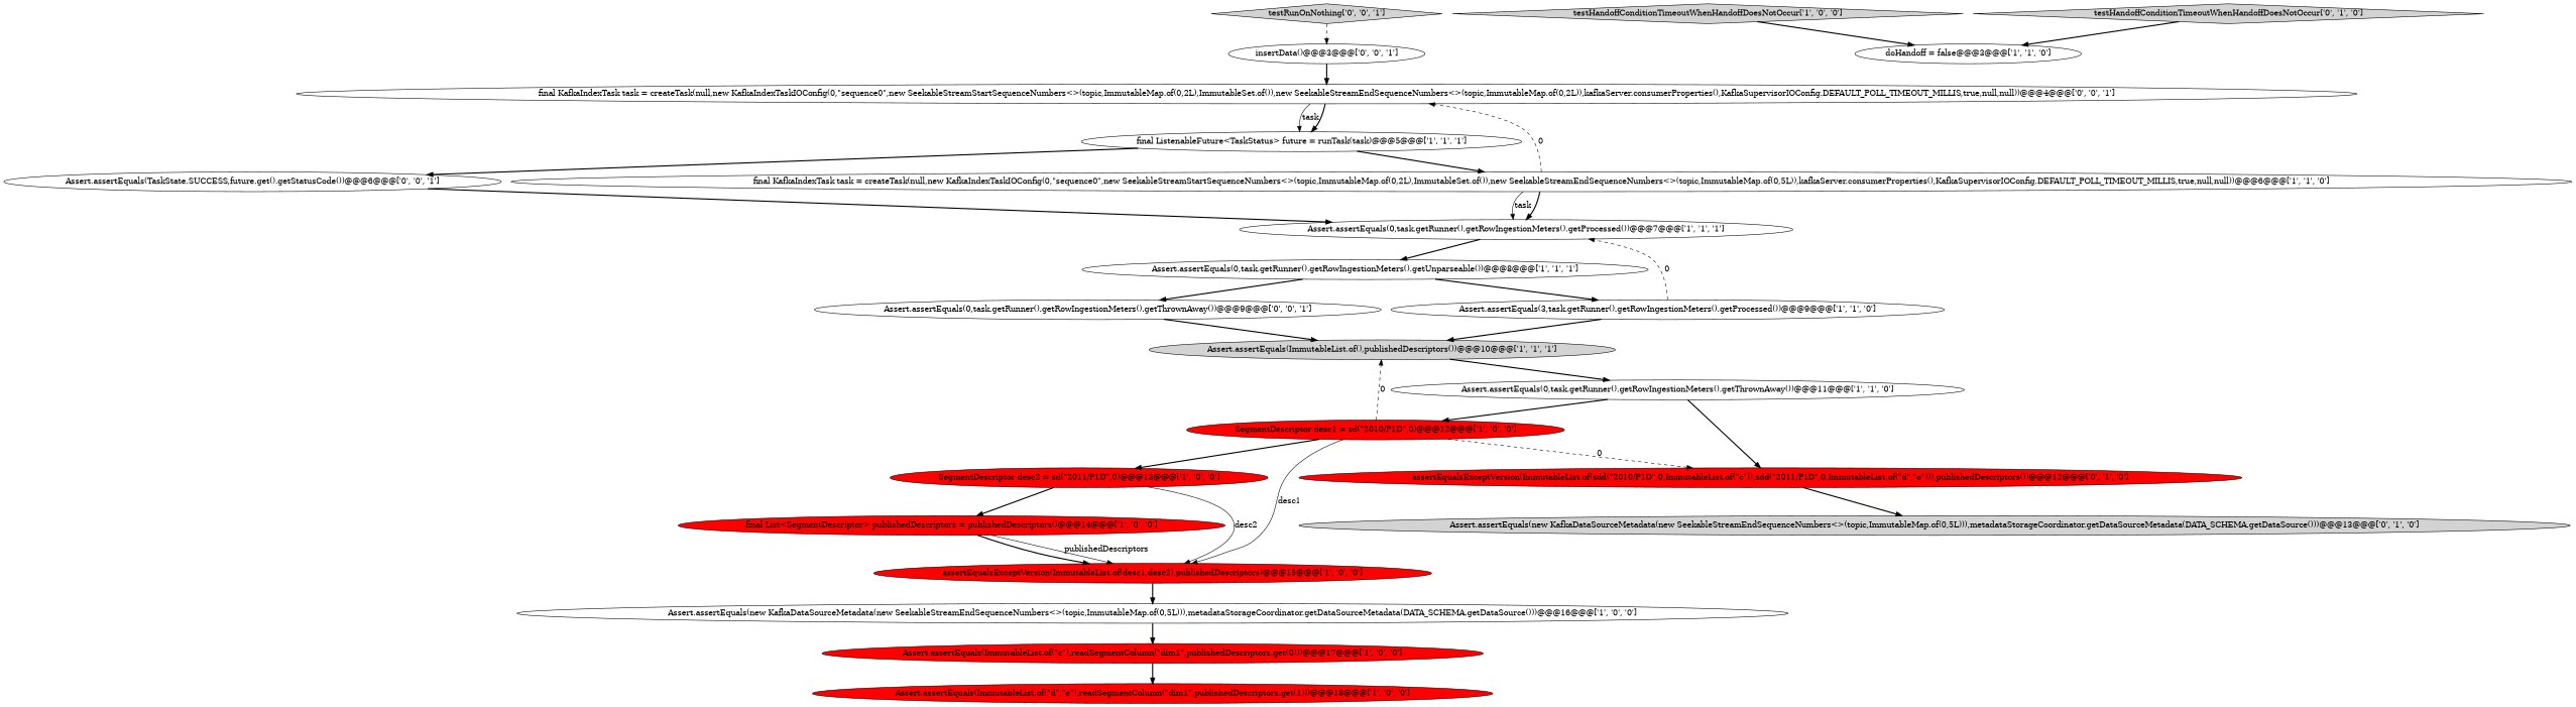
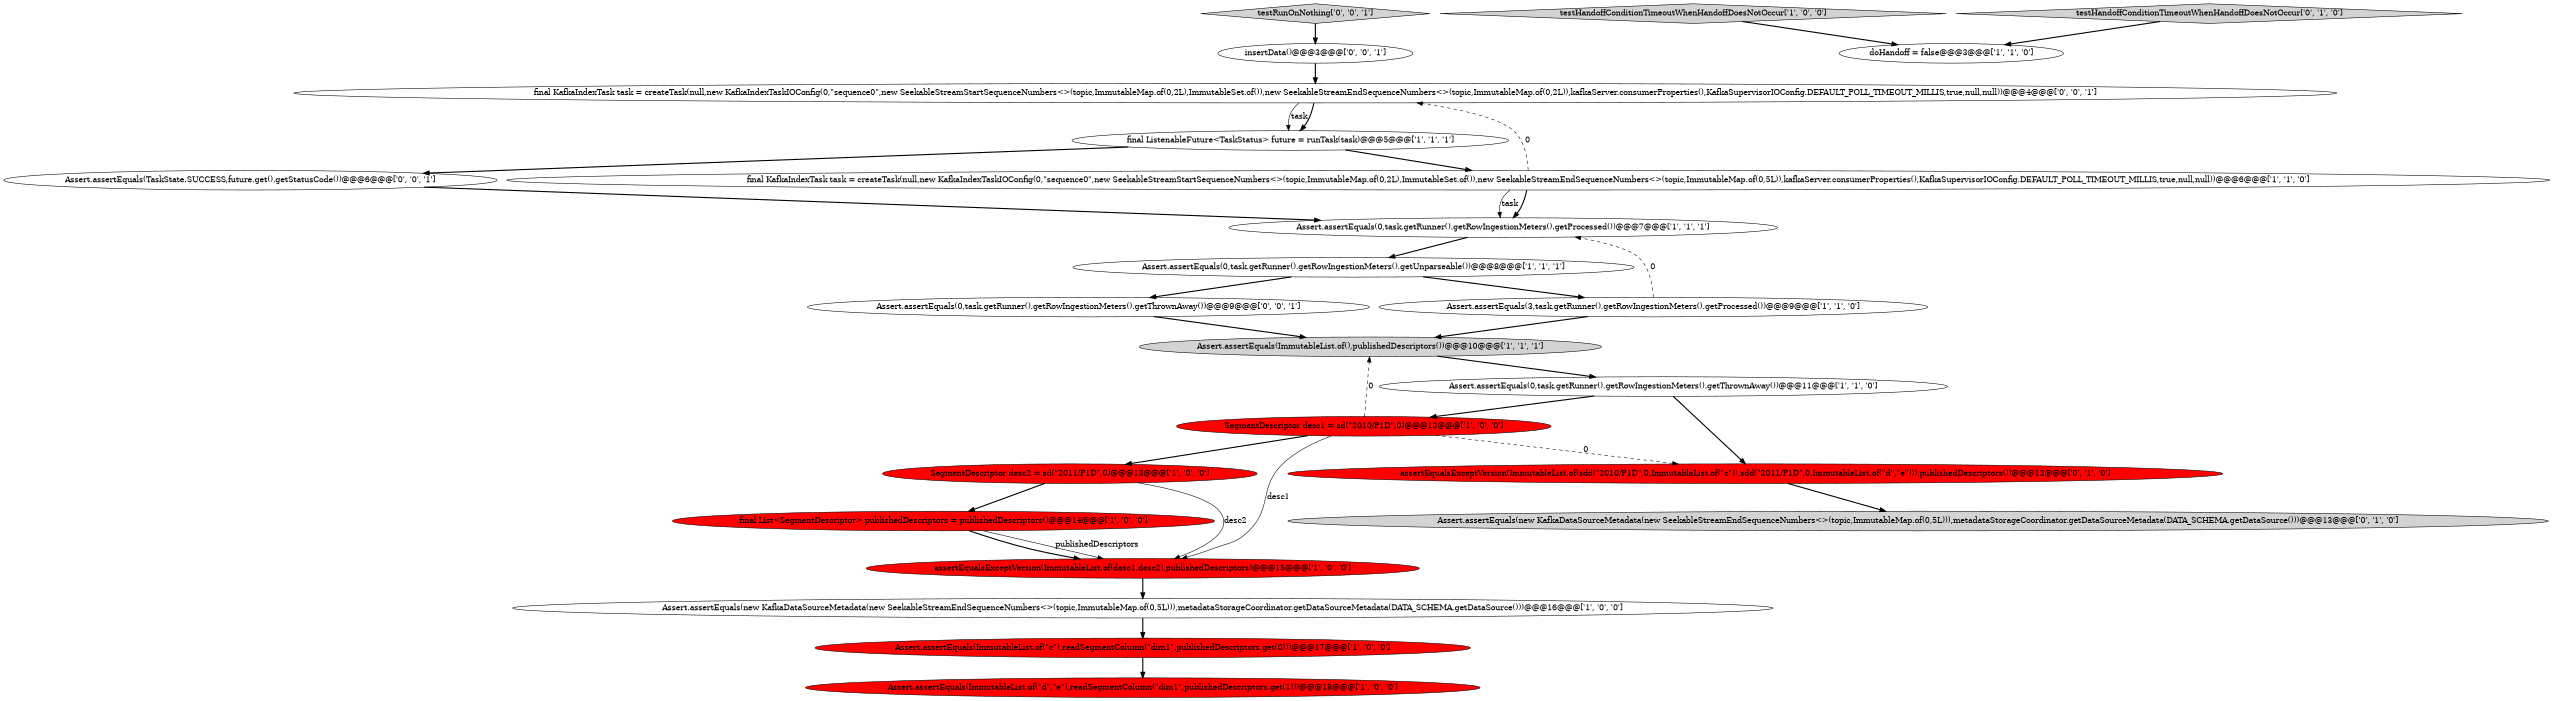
  digraph {
    node [fillcolor=white shape=ellipse style=filled]
    edge [style=bold]
    n1 [label="final KafkaIndexTask task = createTask(null,new KafkaIndexTaskIOConfig(0,\"sequence0\",new SeekableStreamStartSequenceNumbers<>(topic,ImmutableMap.of(0,2L),ImmutableSet.of()),new SeekableStreamEndSequenceNumbers<>(topic,ImmutableMap.of(0,2L)),kafkaServer.consumerProperties(),KafkaSupervisorIOConfig.DEFAULT_POLL_TIMEOUT_MILLIS,true,null,null))@@@4@@@['0', '0', '1']"]
    n2 [label="final ListenableFuture<TaskStatus> future = runTask(task)@@@5@@@['1', '1', '1']"]
    n3 [label="Assert.assertEquals(TaskState.SUCCESS,future.get().getStatusCode())@@@6@@@['0', '0', '1']"]
    n4 [label="final KafkaIndexTask task = createTask(null,new KafkaIndexTaskIOConfig(0,\"sequence0\",new SeekableStreamStartSequenceNumbers<>(topic,ImmutableMap.of(0,2L),ImmutableSet.of()),new SeekableStreamEndSequenceNumbers<>(topic,ImmutableMap.of(0,5L)),kafkaServer.consumerProperties(),KafkaSupervisorIOConfig.DEFAULT_POLL_TIMEOUT_MILLIS,true,null,null))@@@6@@@['1', '1', '0']"]
    n5 [fillcolor=lightgray label="testHandoffConditionTimeoutWhenHandoffDoesNotOccur['1', '0', '0']" shape=diamond]
    n6 [label="doHandoff = false@@@3@@@['1', '1', '0']"]
    n7 [label="Assert.assertEquals(0,task.getRunner().getRowIngestionMeters().getProcessed())@@@7@@@['1', '1', '1']"]
    n8 [label="Assert.assertEquals(0,task.getRunner().getRowIngestionMeters().getUnparseable())@@@8@@@['1', '1', '1']"]
    n9 [label="Assert.assertEquals(3,task.getRunner().getRowIngestionMeters().getProcessed())@@@9@@@['1', '1', '0']"]
    n10 [label="Assert.assertEquals(0,task.getRunner().getRowIngestionMeters().getThrownAway())@@@9@@@['0', '0', '1']"]
    n11 [label="insertData()@@@3@@@['0', '0', '1']"]
    n12 [fillcolor=lightgray label="Assert.assertEquals(new KafkaDataSourceMetadata(new SeekableStreamEndSequenceNumbers<>(topic,ImmutableMap.of(0,5L))),metadataStorageCoordinator.getDataSourceMetadata(DATA_SCHEMA.getDataSource()))@@@13@@@['0', '1', '0']"]
    n13 [label="Assert.assertEquals(new KafkaDataSourceMetadata(new SeekableStreamEndSequenceNumbers<>(topic,ImmutableMap.of(0,5L))),metadataStorageCoordinator.getDataSourceMetadata(DATA_SCHEMA.getDataSource()))@@@16@@@['1', '0', '0']"]
    n14 [fillcolor=red label="Assert.assertEquals(ImmutableList.of(\"c\"),readSegmentColumn(\"dim1\",publishedDescriptors.get(0)))@@@17@@@['1', '0', '0']"]
    n15 [fillcolor=red label="Assert.assertEquals(ImmutableList.of(\"d\",\"e\"),readSegmentColumn(\"dim1\",publishedDescriptors.get(1)))@@@18@@@['1', '0', '0']"]
    n16 [label="Assert.assertEquals(0,task.getRunner().getRowIngestionMeters().getThrownAway())@@@11@@@['1', '1', '0']"]
    n17 [fillcolor=red label="SegmentDescriptor desc1 = sd(\"2010/P1D\",0)@@@12@@@['1', '0', '0']"]
    n18 [fillcolor=red label="assertEqualsExceptVersion(ImmutableList.of(sdd(\"2010/P1D\",0,ImmutableList.of(\"c\")),sdd(\"2011/P1D\",0,ImmutableList.of(\"d\",\"e\"))),publishedDescriptors())@@@12@@@['0', '1', '0']"]
    n19 [fillcolor=lightgray label="Assert.assertEquals(ImmutableList.of(),publishedDescriptors())@@@10@@@['1', '1', '1']"]
    n20 [fillcolor=red label="SegmentDescriptor desc2 = sd(\"2011/P1D\",0)@@@13@@@['1', '0', '0']"]
    n21 [fillcolor=red label="assertEqualsExceptVersion(ImmutableList.of(desc1,desc2),publishedDescriptors)@@@15@@@['1', '0', '0']"]
    n22 [fillcolor=red label="final List<SegmentDescriptor> publishedDescriptors = publishedDescriptors()@@@14@@@['1', '0', '0']"]
    n23 [fillcolor=lightgray label="testRunOnNothing['0', '0', '1']" shape=diamond]
    n24 [fillcolor=lightgray label="testHandoffConditionTimeoutWhenHandoffDoesNotOccur['0', '1', '0']" shape=diamond]
    n1 -> n2 [label=task style=solid]
    n1 -> n2
    n2 -> n3
    n2 -> n4
    n3 -> n7
    n4 -> n1 [label=0 style=dashed]
    n4 -> n7
    n4 -> n7 [label=task style=solid]
    n5 -> n6
    n7 -> n8
    n8 -> n9
    n8 -> n10
    n9 -> n7 [label=0 style=dashed]
    n9 -> n19
    n10 -> n19
    n11 -> n1
    n13 -> n14
    n14 -> n15
    n16 -> n17
    n16 -> n18
    n17 -> n18 [label=0 style=dashed]
    n17 -> n19 [label=0 style=dashed]
    n17 -> n20
    n17 -> n21 [label=desc1 style=solid]
    n18 -> n12
    n19 -> n16
    n20 -> n21 [label=desc2 style=solid]
    n20 -> n22
    n21 -> n13
    n22 -> n21 [label=publishedDescriptors style=solid]
    n22 -> n21
-   n23 -> n11 [style=dashed]
+   n23 -> n11
    n24 -> n6
  }
